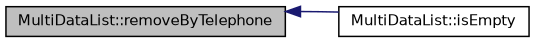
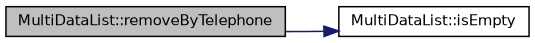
  digraph {
    rankdir=LR
    node [color=black fontname=Helvetica fontsize=10 shape=record style=filled]
    n1 [fillcolor=grey75 fontcolor=black height=0.2 label="MultiDataList::removeByTelephone" width=0.4]
    n2 [fillcolor=white height=0.2 label="MultiDataList::isEmpty" width=0.4]
-   n2 -> n1 [color=midnightblue fontname=Helvetica fontsize=10 labelfontname=Helvetica labelfontsize=10 style=solid]
+   n1 -> n2 [color=midnightblue fontname=Helvetica fontsize=10 labelfontname=Helvetica labelfontsize=10 style=solid]
  }
